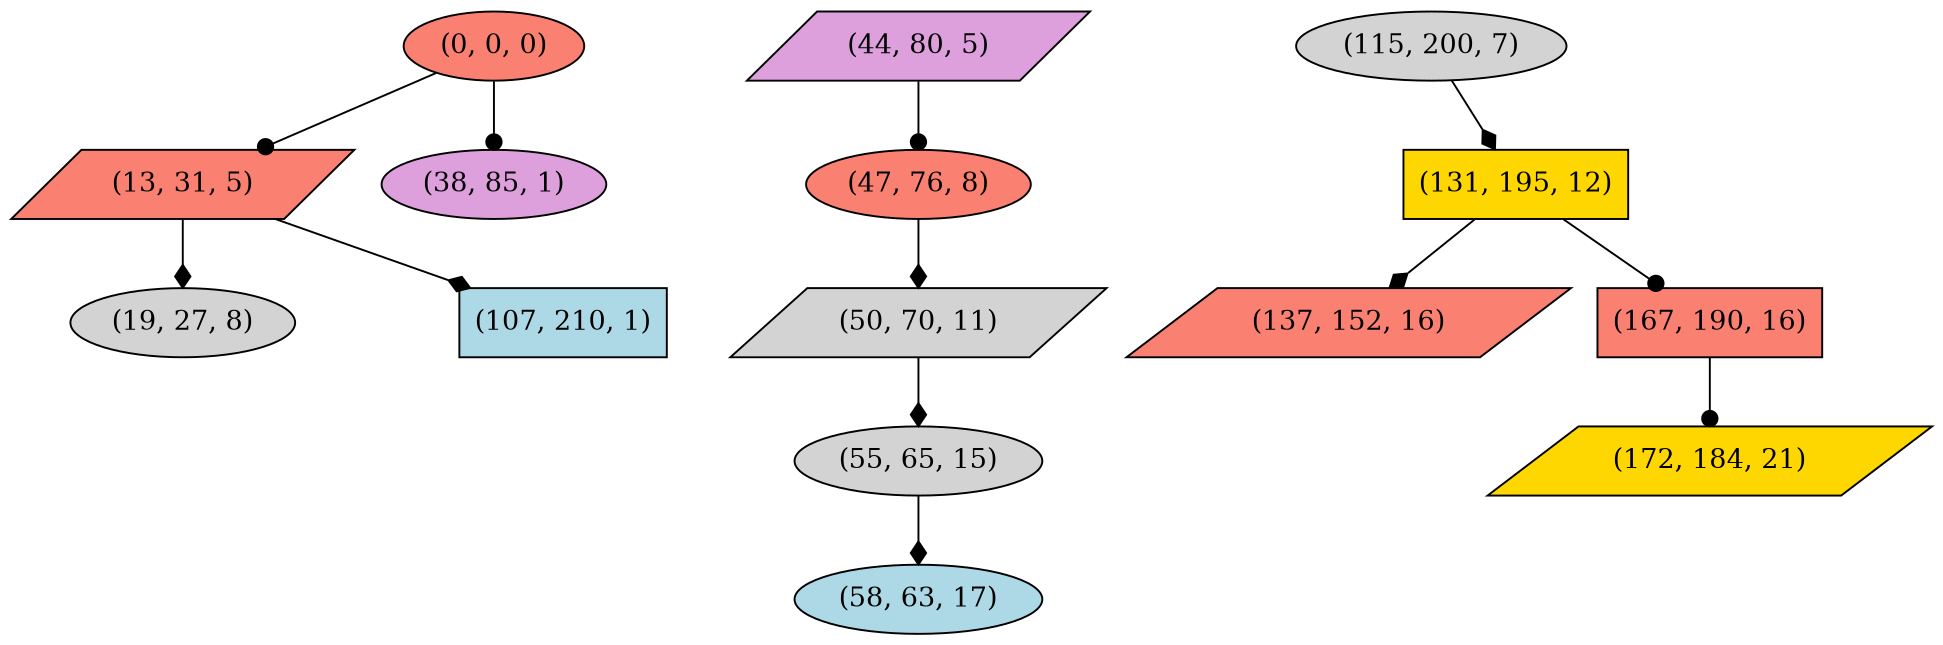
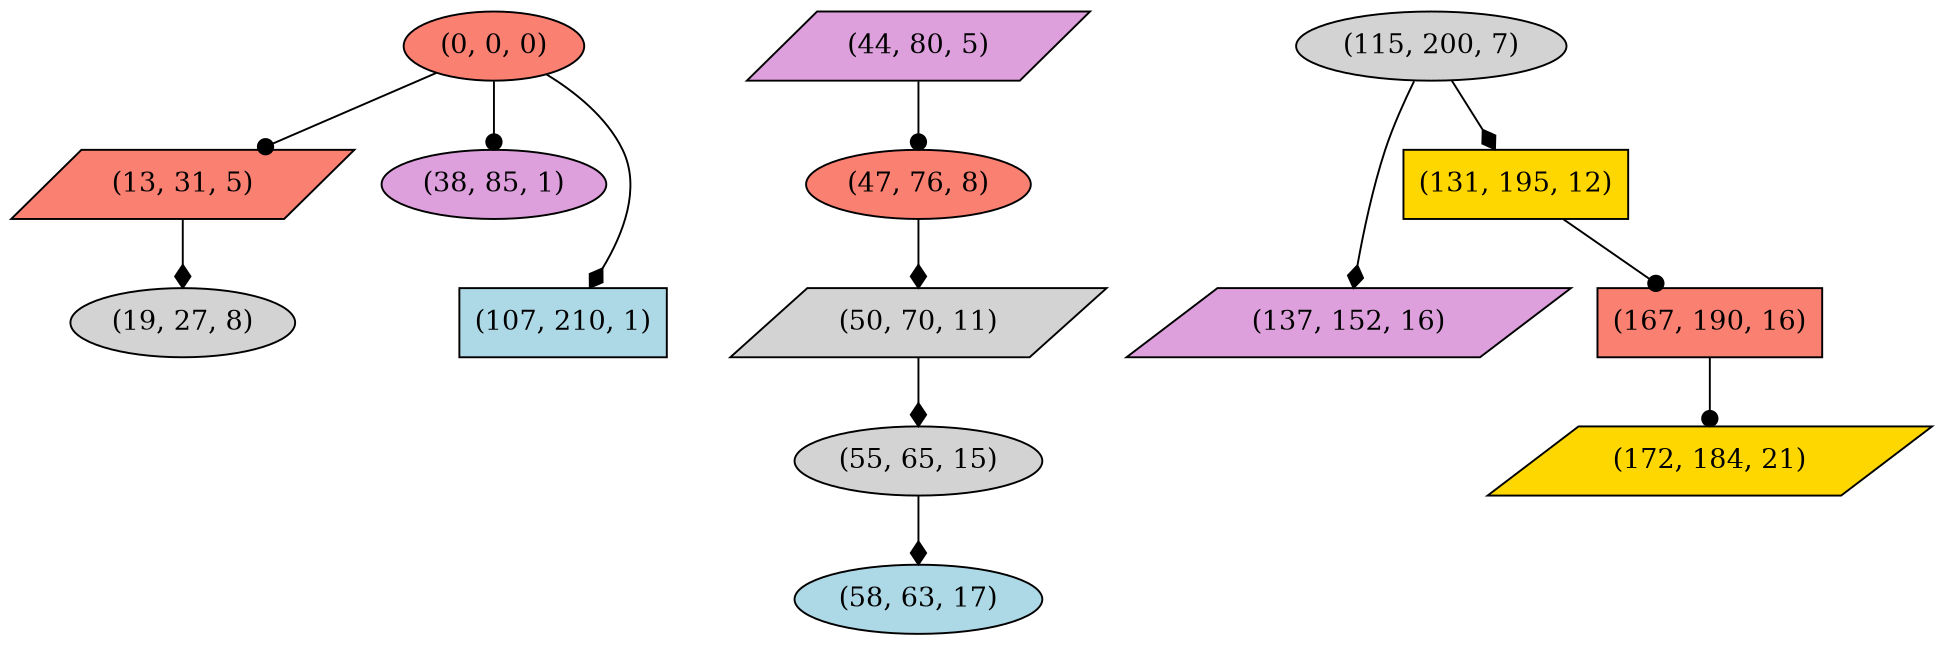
  digraph {
    node [fillcolor=salmon shape=ellipse style=filled]
    edge [arrowhead=diamond]
    "(13, 31, 5)" [shape=parallelogram]
    "(0, 0, 0)"
    "(38, 85, 1)" [fillcolor=plum]
    "(107, 210, 1)" [fillcolor=lightblue shape=box]
    "(19, 27, 8)" [fillcolor=lightgrey]
    "(44, 80, 5)" [fillcolor=plum shape=parallelogram]
    "(47, 76, 8)"
    "(50, 70, 11)" [fillcolor=lightgrey shape=parallelogram]
    "(55, 65, 15)" [fillcolor=lightgrey]
    "(58, 63, 17)" [fillcolor=lightblue]
    "(115, 200, 7)" [fillcolor=lightgrey]
    "(131, 195, 12)" [fillcolor=gold shape=box]
-   "(137, 152, 16)" [shape=parallelogram]
+   "(137, 152, 16)" [fillcolor=plum shape=parallelogram]
    "(167, 190, 16)" [shape=box]
    "(172, 184, 21)" [fillcolor=gold shape=parallelogram]
    "(13, 31, 5)" -> "(19, 27, 8)"
    "(0, 0, 0)" -> "(13, 31, 5)" [arrowhead=dot]
    "(0, 0, 0)" -> "(38, 85, 1)" [arrowhead=dot]
-   "(13, 31, 5)" -> "(107, 210, 1)"
+   "(0, 0, 0)" -> "(107, 210, 1)"
    "(44, 80, 5)" -> "(47, 76, 8)" [arrowhead=dot]
    "(47, 76, 8)" -> "(50, 70, 11)"
    "(50, 70, 11)" -> "(55, 65, 15)"
    "(55, 65, 15)" -> "(58, 63, 17)"
    "(115, 200, 7)" -> "(131, 195, 12)"
-   "(131, 195, 12)" -> "(137, 152, 16)"
+   "(115, 200, 7)" -> "(137, 152, 16)"
    "(131, 195, 12)" -> "(167, 190, 16)" [arrowhead=dot]
    "(167, 190, 16)" -> "(172, 184, 21)" [arrowhead=dot]
  }
